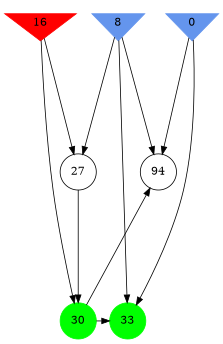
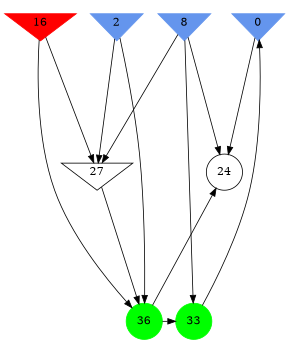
  digraph {
    ranksep=2.0
    node [color=cornflowerblue shape=invtriangle style=filled]
    n1 [label=0]
+   2
    8
    16 [color=red]
-   24 [color=black shape=circle label=94 style=""]
-   27 [color=black shape=circle style=""]
-   30 [color=green shape=circle]
+   24 [color=black shape=circle style=""]
+   27 [color=black style=""]
+   30 [color=green shape=circle label=36]
    n8 [color=green label=33 shape=circle]
    subgraph sub_1 {
      rank=same
      n1
+     2
      8
      16
    }
    subgraph sub_2 {
      rank=same
      24
      27
    }
    subgraph sub_3 {
      rank=same
      30
      n8
    }
    n1 -> 24
-   n1 -> n8
+   n8 -> n1
+   2 -> 27
+   2 -> 30
    8 -> 24
    8 -> 27
    8 -> n8
    16 -> 27
    16 -> 30
    27 -> 30
    30 -> 24
    30 -> n8
  }
